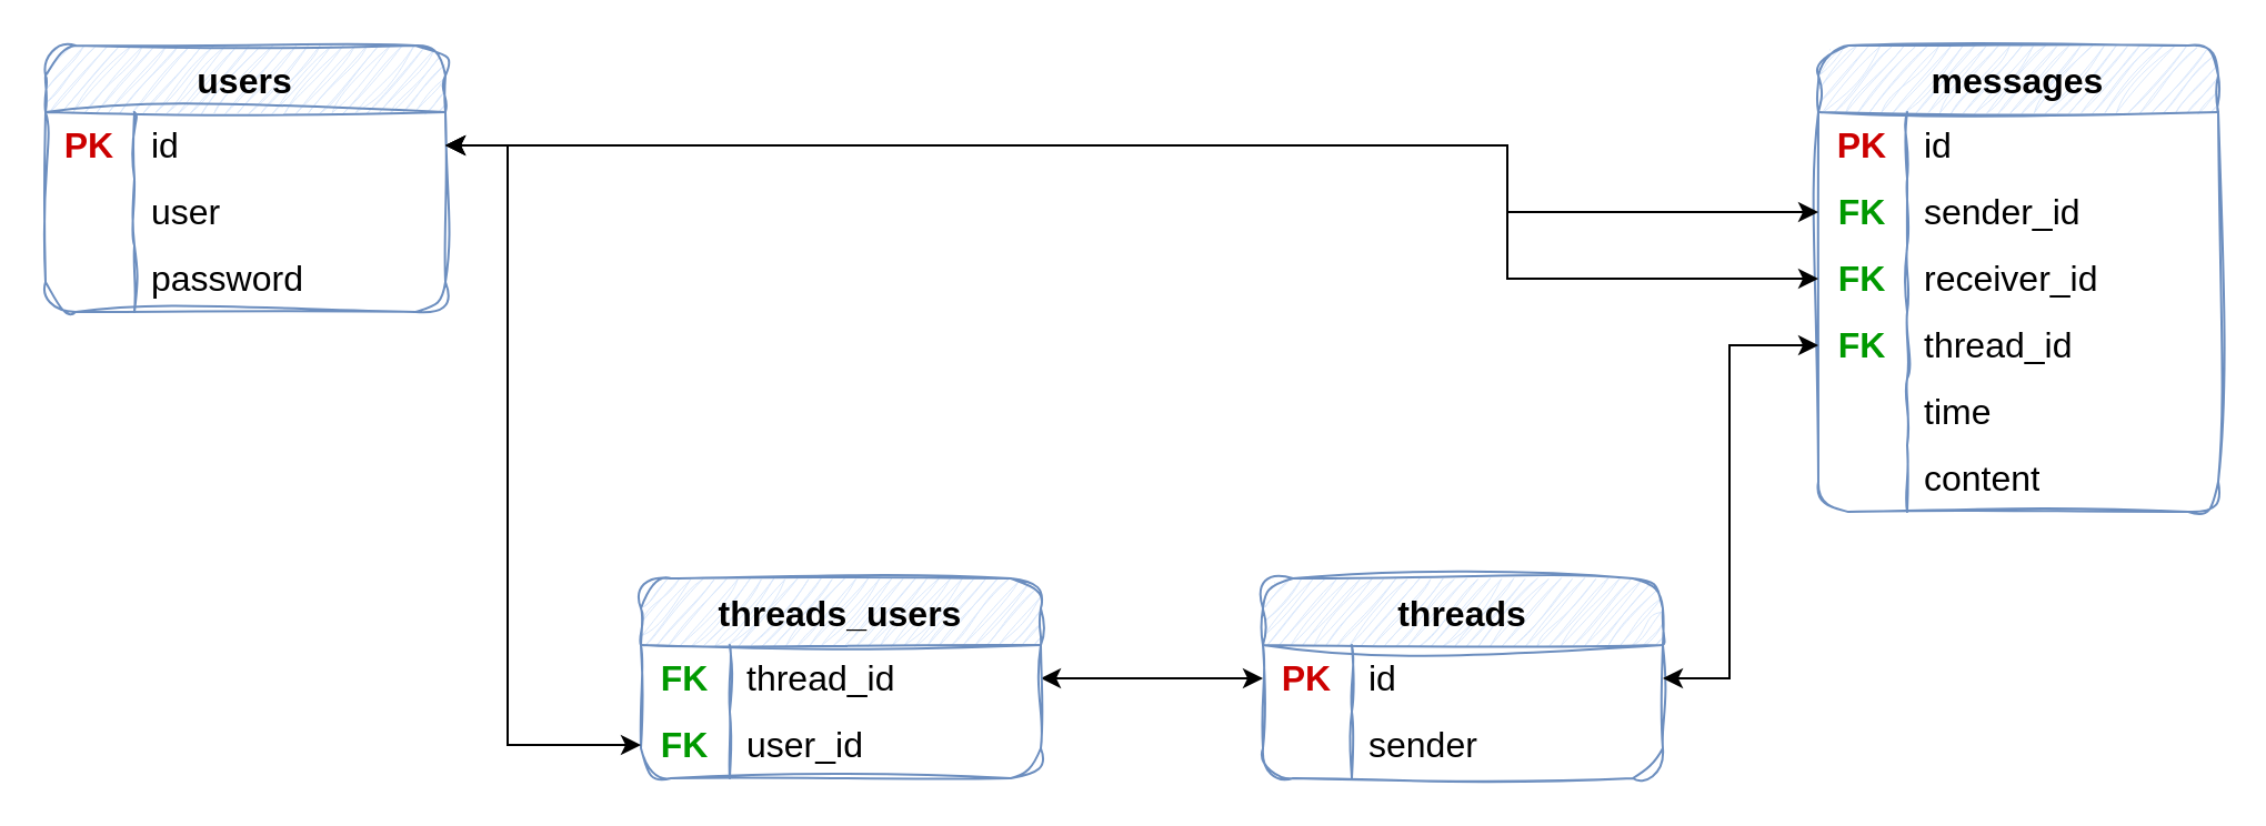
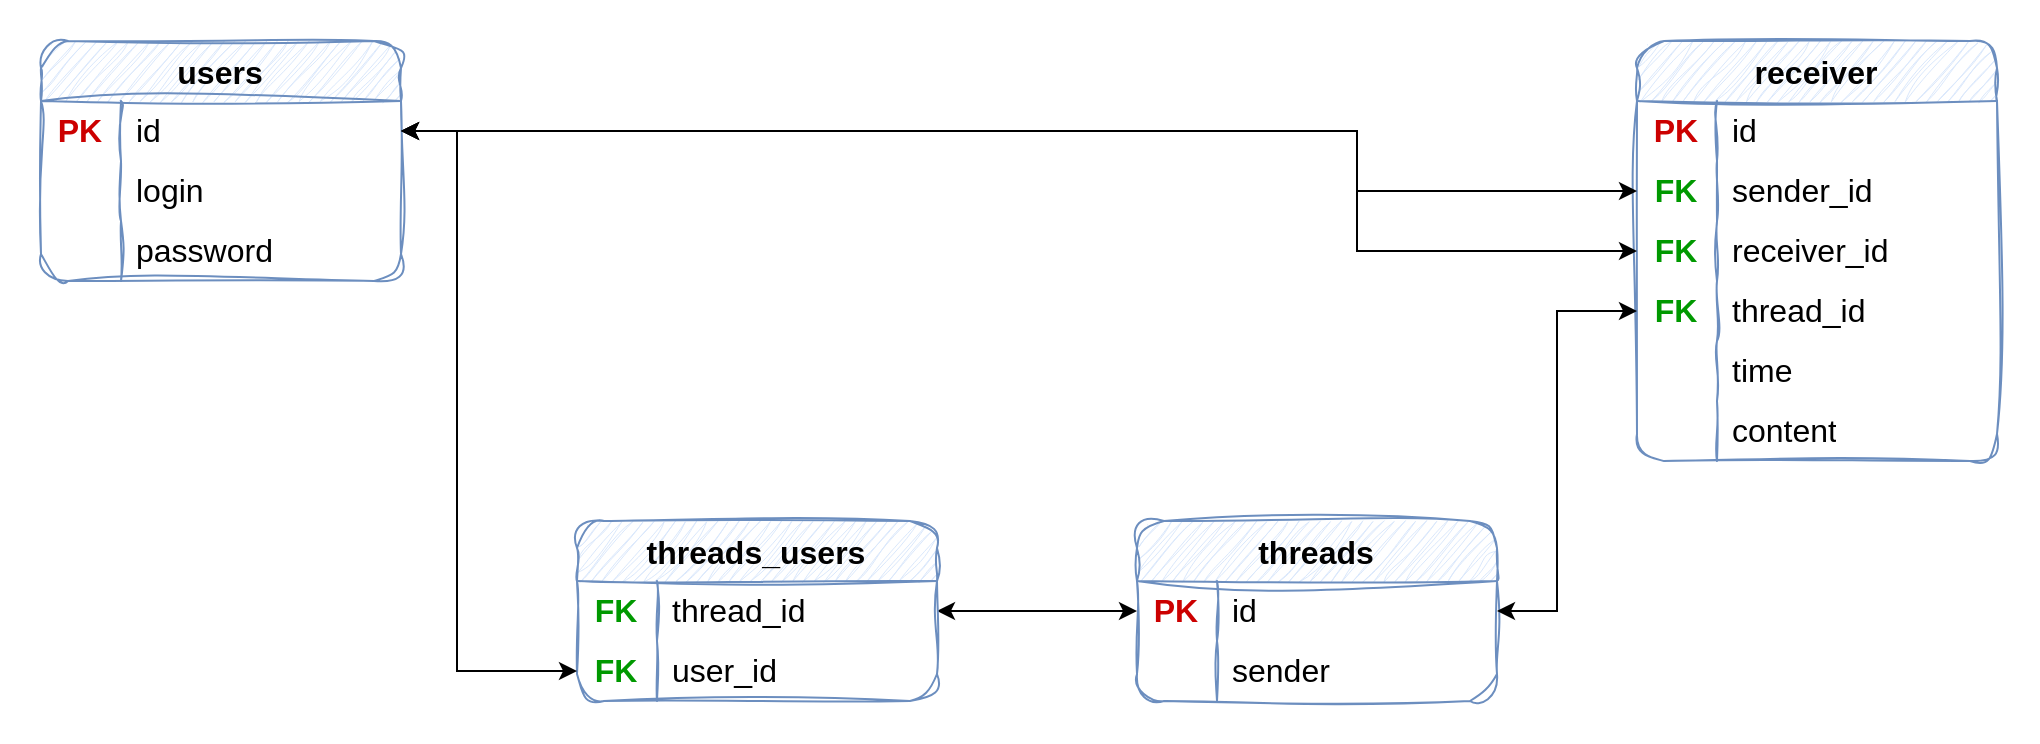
  <mxCell id="0" />
  <mxCell id="1" parent="0" />
  <mxCell id="2" value="users" style="shape=table;startSize=30;container=1;collapsible=0;childLayout=tableLayout;fixedRows=1;rowLines=0;fontStyle=1;fontSize=16;sketch=1;curveFitting=1;jiggle=2;rounded=1;shadow=0;fillColor=#dae8fc;strokeColor=#6c8ebf;" vertex="1" parent="1"><mxGeometry x="20" y="20" width="180" height="120" as="geometry" /></mxCell>
  <mxCell id="3" value="" style="shape=tableRow;horizontal=0;startSize=0;swimlaneHead=0;swimlaneBody=0;top=0;left=0;bottom=0;right=0;collapsible=0;dropTarget=0;fillColor=none;points=[[0,0.5],[1,0.5]];portConstraint=eastwest;strokeColor=inherit;fontSize=16;" vertex="1" parent="2"><mxGeometry y="30" width="180" height="30" as="geometry" /></mxCell>
  <mxCell id="4" value="PK" style="shape=partialRectangle;html=1;whiteSpace=wrap;connectable=0;fillColor=none;top=0;left=0;bottom=0;right=0;overflow=hidden;pointerEvents=1;strokeColor=inherit;fontSize=16;fontStyle=1;fontColor=#CC0000;" vertex="1" parent="3"><mxGeometry width="40" height="30" as="geometry"><mxRectangle width="40" height="30" as="alternateBounds" /></mxGeometry></mxCell>
  <mxCell id="5" value="id" style="shape=partialRectangle;html=1;whiteSpace=wrap;connectable=0;fillColor=none;top=0;left=0;bottom=0;right=0;align=left;spacingLeft=6;overflow=hidden;strokeColor=inherit;fontSize=16;" vertex="1" parent="3"><mxGeometry x="40" width="140" height="30" as="geometry"><mxRectangle width="140" height="30" as="alternateBounds" /></mxGeometry></mxCell>
  <mxCell id="6" value="" style="shape=tableRow;horizontal=0;startSize=0;swimlaneHead=0;swimlaneBody=0;top=0;left=0;bottom=0;right=0;collapsible=0;dropTarget=0;fillColor=none;points=[[0,0.5],[1,0.5]];portConstraint=eastwest;strokeColor=inherit;fontSize=16;" vertex="1" parent="2"><mxGeometry y="60" width="180" height="30" as="geometry" /></mxCell>
  <mxCell id="7" value="" style="shape=partialRectangle;html=1;whiteSpace=wrap;connectable=0;fillColor=none;top=0;left=0;bottom=0;right=0;overflow=hidden;strokeColor=inherit;fontSize=16;" vertex="1" parent="6"><mxGeometry width="40" height="30" as="geometry"><mxRectangle width="40" height="30" as="alternateBounds" /></mxGeometry></mxCell>
- <mxCell id="8" value="user" style="shape=partialRectangle;html=1;whiteSpace=wrap;connectable=0;fillColor=none;top=0;left=0;bottom=0;right=0;align=left;spacingLeft=6;overflow=hidden;strokeColor=inherit;fontSize=16;" vertex="1" parent="6"><mxGeometry x="40" width="140" height="30" as="geometry"><mxRectangle width="140" height="30" as="alternateBounds" /></mxGeometry></mxCell>
+ <mxCell id="8" value="login" style="shape=partialRectangle;html=1;whiteSpace=wrap;connectable=0;fillColor=none;top=0;left=0;bottom=0;right=0;align=left;spacingLeft=6;overflow=hidden;strokeColor=inherit;fontSize=16;" vertex="1" parent="6"><mxGeometry x="40" width="140" height="30" as="geometry"><mxRectangle width="140" height="30" as="alternateBounds" /></mxGeometry></mxCell>
  <mxCell id="9" value="" style="shape=tableRow;horizontal=0;startSize=0;swimlaneHead=0;swimlaneBody=0;top=0;left=0;bottom=0;right=0;collapsible=0;dropTarget=0;fillColor=none;points=[[0,0.5],[1,0.5]];portConstraint=eastwest;strokeColor=inherit;fontSize=16;" vertex="1" parent="2"><mxGeometry y="90" width="180" height="30" as="geometry" /></mxCell>
  <mxCell id="10" value="" style="shape=partialRectangle;html=1;whiteSpace=wrap;connectable=0;fillColor=none;top=0;left=0;bottom=0;right=0;overflow=hidden;strokeColor=inherit;fontSize=16;" vertex="1" parent="9"><mxGeometry width="40" height="30" as="geometry"><mxRectangle width="40" height="30" as="alternateBounds" /></mxGeometry></mxCell>
  <mxCell id="11" value="password" style="shape=partialRectangle;html=1;whiteSpace=wrap;connectable=0;fillColor=none;top=0;left=0;bottom=0;right=0;align=left;spacingLeft=6;overflow=hidden;strokeColor=inherit;fontSize=16;" vertex="1" parent="9"><mxGeometry x="40" width="140" height="30" as="geometry"><mxRectangle width="140" height="30" as="alternateBounds" /></mxGeometry></mxCell>
- <mxCell id="12" value="messages" style="shape=table;startSize=30;container=1;collapsible=0;childLayout=tableLayout;fixedRows=1;rowLines=0;fontStyle=1;fontSize=16;sketch=1;curveFitting=1;jiggle=2;rounded=1;shadow=0;fillColor=#dae8fc;strokeColor=#6c8ebf;" vertex="1" parent="1"><mxGeometry x="818" y="20" width="180" height="210" as="geometry" /></mxCell>
+ <mxCell id="12" value="receiver" style="shape=table;startSize=30;container=1;collapsible=0;childLayout=tableLayout;fixedRows=1;rowLines=0;fontStyle=1;fontSize=16;sketch=1;curveFitting=1;jiggle=2;rounded=1;shadow=0;fillColor=#dae8fc;strokeColor=#6c8ebf;" vertex="1" parent="1"><mxGeometry x="818" y="20" width="180" height="210" as="geometry" /></mxCell>
  <mxCell id="13" value="" style="shape=tableRow;horizontal=0;startSize=0;swimlaneHead=0;swimlaneBody=0;top=0;left=0;bottom=0;right=0;collapsible=0;dropTarget=0;fillColor=none;points=[[0,0.5],[1,0.5]];portConstraint=eastwest;strokeColor=inherit;fontSize=16;" vertex="1" parent="12"><mxGeometry y="30" width="180" height="30" as="geometry" /></mxCell>
  <mxCell id="14" value="PK" style="shape=partialRectangle;html=1;whiteSpace=wrap;connectable=0;fillColor=none;top=0;left=0;bottom=0;right=0;overflow=hidden;pointerEvents=1;strokeColor=inherit;fontSize=16;fontStyle=1;fontColor=#CC0000;" vertex="1" parent="13"><mxGeometry width="40" height="30" as="geometry"><mxRectangle width="40" height="30" as="alternateBounds" /></mxGeometry></mxCell>
  <mxCell id="15" value="id" style="shape=partialRectangle;html=1;whiteSpace=wrap;connectable=0;fillColor=none;top=0;left=0;bottom=0;right=0;align=left;spacingLeft=6;overflow=hidden;strokeColor=inherit;fontSize=16;" vertex="1" parent="13"><mxGeometry x="40" width="140" height="30" as="geometry"><mxRectangle width="140" height="30" as="alternateBounds" /></mxGeometry></mxCell>
  <mxCell id="16" value="" style="shape=tableRow;horizontal=0;startSize=0;swimlaneHead=0;swimlaneBody=0;top=0;left=0;bottom=0;right=0;collapsible=0;dropTarget=0;fillColor=none;points=[[0,0.5],[1,0.5]];portConstraint=eastwest;strokeColor=inherit;fontSize=16;" vertex="1" parent="12"><mxGeometry y="60" width="180" height="30" as="geometry" /></mxCell>
  <mxCell id="17" value="FK" style="shape=partialRectangle;html=1;whiteSpace=wrap;connectable=0;fillColor=none;top=0;left=0;bottom=0;right=0;overflow=hidden;strokeColor=inherit;fontSize=16;fontColor=#009900;fontStyle=1" vertex="1" parent="16"><mxGeometry width="40" height="30" as="geometry"><mxRectangle width="40" height="30" as="alternateBounds" /></mxGeometry></mxCell>
  <mxCell id="18" value="sender_id" style="shape=partialRectangle;html=1;whiteSpace=wrap;connectable=0;fillColor=none;top=0;left=0;bottom=0;right=0;align=left;spacingLeft=6;overflow=hidden;strokeColor=inherit;fontSize=16;" vertex="1" parent="16"><mxGeometry x="40" width="140" height="30" as="geometry"><mxRectangle width="140" height="30" as="alternateBounds" /></mxGeometry></mxCell>
  <mxCell id="19" value="" style="shape=tableRow;horizontal=0;startSize=0;swimlaneHead=0;swimlaneBody=0;top=0;left=0;bottom=0;right=0;collapsible=0;dropTarget=0;fillColor=none;points=[[0,0.5],[1,0.5]];portConstraint=eastwest;strokeColor=inherit;fontSize=16;" vertex="1" parent="12"><mxGeometry y="90" width="180" height="30" as="geometry" /></mxCell>
  <mxCell id="20" value="FK" style="shape=partialRectangle;html=1;whiteSpace=wrap;connectable=0;fillColor=none;top=0;left=0;bottom=0;right=0;overflow=hidden;pointerEvents=1;strokeColor=inherit;fontSize=16;fontColor=#009900;fontStyle=1" vertex="1" parent="19"><mxGeometry width="40" height="30" as="geometry"><mxRectangle width="40" height="30" as="alternateBounds" /></mxGeometry></mxCell>
  <mxCell id="21" value="receiver_id" style="shape=partialRectangle;html=1;whiteSpace=wrap;connectable=0;fillColor=none;top=0;left=0;bottom=0;right=0;align=left;spacingLeft=6;overflow=hidden;strokeColor=inherit;fontSize=16;" vertex="1" parent="19"><mxGeometry x="40" width="140" height="30" as="geometry"><mxRectangle width="140" height="30" as="alternateBounds" /></mxGeometry></mxCell>
  <mxCell id="22" value="" style="shape=tableRow;horizontal=0;startSize=0;swimlaneHead=0;swimlaneBody=0;top=0;left=0;bottom=0;right=0;collapsible=0;dropTarget=0;fillColor=none;points=[[0,0.5],[1,0.5]];portConstraint=eastwest;strokeColor=inherit;fontSize=16;" vertex="1" parent="12"><mxGeometry y="120" width="180" height="30" as="geometry" /></mxCell>
  <mxCell id="23" value="FK" style="shape=partialRectangle;html=1;whiteSpace=wrap;connectable=0;fillColor=none;top=0;left=0;bottom=0;right=0;overflow=hidden;strokeColor=inherit;fontSize=16;fontColor=#009900;fontStyle=1" vertex="1" parent="22"><mxGeometry width="40" height="30" as="geometry"><mxRectangle width="40" height="30" as="alternateBounds" /></mxGeometry></mxCell>
  <mxCell id="24" value="thread_id" style="shape=partialRectangle;html=1;whiteSpace=wrap;connectable=0;fillColor=none;top=0;left=0;bottom=0;right=0;align=left;spacingLeft=6;overflow=hidden;strokeColor=inherit;fontSize=16;" vertex="1" parent="22"><mxGeometry x="40" width="140" height="30" as="geometry"><mxRectangle width="140" height="30" as="alternateBounds" /></mxGeometry></mxCell>
  <mxCell id="25" value="" style="shape=tableRow;horizontal=0;startSize=0;swimlaneHead=0;swimlaneBody=0;top=0;left=0;bottom=0;right=0;collapsible=0;dropTarget=0;fillColor=none;points=[[0,0.5],[1,0.5]];portConstraint=eastwest;strokeColor=inherit;fontSize=16;" vertex="1" parent="12"><mxGeometry y="150" width="180" height="30" as="geometry" /></mxCell>
  <mxCell id="26" value="" style="shape=partialRectangle;html=1;whiteSpace=wrap;connectable=0;fillColor=none;top=0;left=0;bottom=0;right=0;overflow=hidden;strokeColor=inherit;fontSize=16;" vertex="1" parent="25"><mxGeometry width="40" height="30" as="geometry"><mxRectangle width="40" height="30" as="alternateBounds" /></mxGeometry></mxCell>
  <mxCell id="27" value="time" style="shape=partialRectangle;html=1;whiteSpace=wrap;connectable=0;fillColor=none;top=0;left=0;bottom=0;right=0;align=left;spacingLeft=6;overflow=hidden;strokeColor=inherit;fontSize=16;" vertex="1" parent="25"><mxGeometry x="40" width="140" height="30" as="geometry"><mxRectangle width="140" height="30" as="alternateBounds" /></mxGeometry></mxCell>
  <mxCell id="28" value="" style="shape=tableRow;horizontal=0;startSize=0;swimlaneHead=0;swimlaneBody=0;top=0;left=0;bottom=0;right=0;collapsible=0;dropTarget=0;fillColor=none;points=[[0,0.5],[1,0.5]];portConstraint=eastwest;strokeColor=inherit;fontSize=16;" vertex="1" parent="12"><mxGeometry y="180" width="180" height="30" as="geometry" /></mxCell>
  <mxCell id="29" value="" style="shape=partialRectangle;html=1;whiteSpace=wrap;connectable=0;fillColor=none;top=0;left=0;bottom=0;right=0;overflow=hidden;strokeColor=inherit;fontSize=16;" vertex="1" parent="28"><mxGeometry width="40" height="30" as="geometry"><mxRectangle width="40" height="30" as="alternateBounds" /></mxGeometry></mxCell>
  <mxCell id="30" value="content" style="shape=partialRectangle;html=1;whiteSpace=wrap;connectable=0;fillColor=none;top=0;left=0;bottom=0;right=0;align=left;spacingLeft=6;overflow=hidden;strokeColor=inherit;fontSize=16;" vertex="1" parent="28"><mxGeometry x="40" width="140" height="30" as="geometry"><mxRectangle width="140" height="30" as="alternateBounds" /></mxGeometry></mxCell>
  <mxCell id="31" value="threads" style="shape=table;startSize=30;container=1;collapsible=0;childLayout=tableLayout;fixedRows=1;rowLines=0;fontStyle=1;fontSize=16;sketch=1;curveFitting=1;jiggle=2;rounded=1;shadow=0;fillColor=#dae8fc;strokeColor=#6c8ebf;" vertex="1" parent="1"><mxGeometry x="568" y="260" width="180" height="90" as="geometry" /></mxCell>
  <mxCell id="32" value="" style="shape=tableRow;horizontal=0;startSize=0;swimlaneHead=0;swimlaneBody=0;top=0;left=0;bottom=0;right=0;collapsible=0;dropTarget=0;fillColor=none;points=[[0,0.5],[1,0.5]];portConstraint=eastwest;strokeColor=inherit;fontSize=16;" vertex="1" parent="31"><mxGeometry y="30" width="180" height="30" as="geometry" /></mxCell>
  <mxCell id="33" value="PK" style="shape=partialRectangle;html=1;whiteSpace=wrap;connectable=0;fillColor=none;top=0;left=0;bottom=0;right=0;overflow=hidden;pointerEvents=1;strokeColor=inherit;fontSize=16;fontStyle=1;fontColor=#CC0000;" vertex="1" parent="32"><mxGeometry width="40" height="30" as="geometry"><mxRectangle width="40" height="30" as="alternateBounds" /></mxGeometry></mxCell>
  <mxCell id="34" value="id" style="shape=partialRectangle;html=1;whiteSpace=wrap;connectable=0;fillColor=none;top=0;left=0;bottom=0;right=0;align=left;spacingLeft=6;overflow=hidden;strokeColor=inherit;fontSize=16;" vertex="1" parent="32"><mxGeometry x="40" width="140" height="30" as="geometry"><mxRectangle width="140" height="30" as="alternateBounds" /></mxGeometry></mxCell>
  <mxCell id="35" value="" style="shape=tableRow;horizontal=0;startSize=0;swimlaneHead=0;swimlaneBody=0;top=0;left=0;bottom=0;right=0;collapsible=0;dropTarget=0;fillColor=none;points=[[0,0.5],[1,0.5]];portConstraint=eastwest;strokeColor=inherit;fontSize=16;" vertex="1" parent="31"><mxGeometry y="60" width="180" height="30" as="geometry" /></mxCell>
  <mxCell id="36" value="" style="shape=partialRectangle;html=1;whiteSpace=wrap;connectable=0;fillColor=none;top=0;left=0;bottom=0;right=0;overflow=hidden;strokeColor=inherit;fontSize=16;" vertex="1" parent="35"><mxGeometry width="40" height="30" as="geometry"><mxRectangle width="40" height="30" as="alternateBounds" /></mxGeometry></mxCell>
  <mxCell id="37" value="sender" style="shape=partialRectangle;html=1;whiteSpace=wrap;connectable=0;fillColor=none;top=0;left=0;bottom=0;right=0;align=left;spacingLeft=6;overflow=hidden;strokeColor=inherit;fontSize=16;" vertex="1" parent="35"><mxGeometry x="40" width="140" height="30" as="geometry"><mxRectangle width="140" height="30" as="alternateBounds" /></mxGeometry></mxCell>
  <mxCell id="38" value="" style="endArrow=classic;startArrow=classic;html=1;rounded=0;entryX=0;entryY=0.5;entryDx=0;entryDy=0;exitX=1;exitY=0.5;exitDx=0;exitDy=0;shadow=0;" edge="1" parent="1" source="43" target="32"><mxGeometry width="50" height="50" relative="1" as="geometry"><mxPoint x="368" y="270" as="sourcePoint" /><mxPoint x="498" y="335" as="targetPoint" /><Array as="points" /></mxGeometry></mxCell>
  <mxCell id="39" value="" style="endArrow=classic;startArrow=classic;html=1;rounded=0;exitX=1;exitY=0.5;exitDx=0;exitDy=0;entryX=0;entryY=0.5;entryDx=0;entryDy=0;" edge="1" parent="1" source="3" target="16"><mxGeometry width="50" height="50" relative="1" as="geometry"><mxPoint x="548" y="250" as="sourcePoint" /><mxPoint x="768" y="90" as="targetPoint" /><Array as="points"><mxPoint x="678" y="65" /><mxPoint x="678" y="95" /></Array></mxGeometry></mxCell>
  <mxCell id="40" value="" style="endArrow=classic;startArrow=classic;html=1;rounded=0;entryX=0;entryY=0.5;entryDx=0;entryDy=0;exitX=1;exitY=0.5;exitDx=0;exitDy=0;" edge="1" parent="1" source="3" target="19"><mxGeometry width="50" height="50" relative="1" as="geometry"><mxPoint x="578" y="180" as="sourcePoint" /><mxPoint x="628" y="130" as="targetPoint" /><Array as="points"><mxPoint x="678" y="65" /><mxPoint x="678" y="125" /></Array></mxGeometry></mxCell>
  <mxCell id="41" value="" style="endArrow=classic;startArrow=classic;html=1;rounded=0;entryX=0;entryY=0.5;entryDx=0;entryDy=0;exitX=1;exitY=0.5;exitDx=0;exitDy=0;" edge="1" parent="1" source="32" target="22"><mxGeometry width="50" height="50" relative="1" as="geometry"><mxPoint x="718" y="230" as="sourcePoint" /><mxPoint x="768" y="180" as="targetPoint" /><Array as="points"><mxPoint x="778" y="305" /><mxPoint x="778" y="155" /></Array></mxGeometry></mxCell>
  <mxCell id="42" value="threads_users" style="shape=table;startSize=30;container=1;collapsible=0;childLayout=tableLayout;fixedRows=1;rowLines=0;fontStyle=1;fontSize=16;sketch=1;curveFitting=1;jiggle=2;rounded=1;shadow=0;fillColor=#dae8fc;strokeColor=#6c8ebf;" vertex="1" parent="1"><mxGeometry x="288" y="260" width="180" height="90" as="geometry" /></mxCell>
  <mxCell id="43" value="" style="shape=tableRow;horizontal=0;startSize=0;swimlaneHead=0;swimlaneBody=0;top=0;left=0;bottom=0;right=0;collapsible=0;dropTarget=0;fillColor=none;points=[[0,0.5],[1,0.5]];portConstraint=eastwest;strokeColor=inherit;fontSize=16;" vertex="1" parent="42"><mxGeometry y="30" width="180" height="30" as="geometry" /></mxCell>
  <mxCell id="44" value="FK" style="shape=partialRectangle;html=1;whiteSpace=wrap;connectable=0;fillColor=none;top=0;left=0;bottom=0;right=0;overflow=hidden;pointerEvents=1;strokeColor=inherit;fontSize=16;fontStyle=1;fontColor=#009900;" vertex="1" parent="43"><mxGeometry width="40" height="30" as="geometry"><mxRectangle width="40" height="30" as="alternateBounds" /></mxGeometry></mxCell>
  <mxCell id="45" value="thread_id" style="shape=partialRectangle;html=1;whiteSpace=wrap;connectable=0;fillColor=none;top=0;left=0;bottom=0;right=0;align=left;spacingLeft=6;overflow=hidden;strokeColor=inherit;fontSize=16;" vertex="1" parent="43"><mxGeometry x="40" width="140" height="30" as="geometry"><mxRectangle width="140" height="30" as="alternateBounds" /></mxGeometry></mxCell>
  <mxCell id="46" value="" style="shape=tableRow;horizontal=0;startSize=0;swimlaneHead=0;swimlaneBody=0;top=0;left=0;bottom=0;right=0;collapsible=0;dropTarget=0;fillColor=none;points=[[0,0.5],[1,0.5]];portConstraint=eastwest;strokeColor=inherit;fontSize=16;" vertex="1" parent="42"><mxGeometry y="60" width="180" height="30" as="geometry" /></mxCell>
  <mxCell id="47" value="FK" style="shape=partialRectangle;html=1;whiteSpace=wrap;connectable=0;fillColor=none;top=0;left=0;bottom=0;right=0;overflow=hidden;strokeColor=inherit;fontSize=16;fontStyle=1;fontColor=#009900;" vertex="1" parent="46"><mxGeometry width="40" height="30" as="geometry"><mxRectangle width="40" height="30" as="alternateBounds" /></mxGeometry></mxCell>
  <mxCell id="48" value="user_id" style="shape=partialRectangle;html=1;whiteSpace=wrap;connectable=0;fillColor=none;top=0;left=0;bottom=0;right=0;align=left;spacingLeft=6;overflow=hidden;strokeColor=inherit;fontSize=16;" vertex="1" parent="46"><mxGeometry x="40" width="140" height="30" as="geometry"><mxRectangle width="140" height="30" as="alternateBounds" /></mxGeometry></mxCell>
  <mxCell id="49" value="" style="endArrow=classic;startArrow=classic;html=1;rounded=0;entryX=0;entryY=0.5;entryDx=0;entryDy=0;exitX=1;exitY=0.5;exitDx=0;exitDy=0;" edge="1" parent="1" source="3" target="46"><mxGeometry width="50" height="50" relative="1" as="geometry"><mxPoint x="78" y="250" as="sourcePoint" /><mxPoint x="128" y="200" as="targetPoint" /><Array as="points"><mxPoint x="228" y="65" /><mxPoint x="228" y="335" /></Array></mxGeometry></mxCell>
